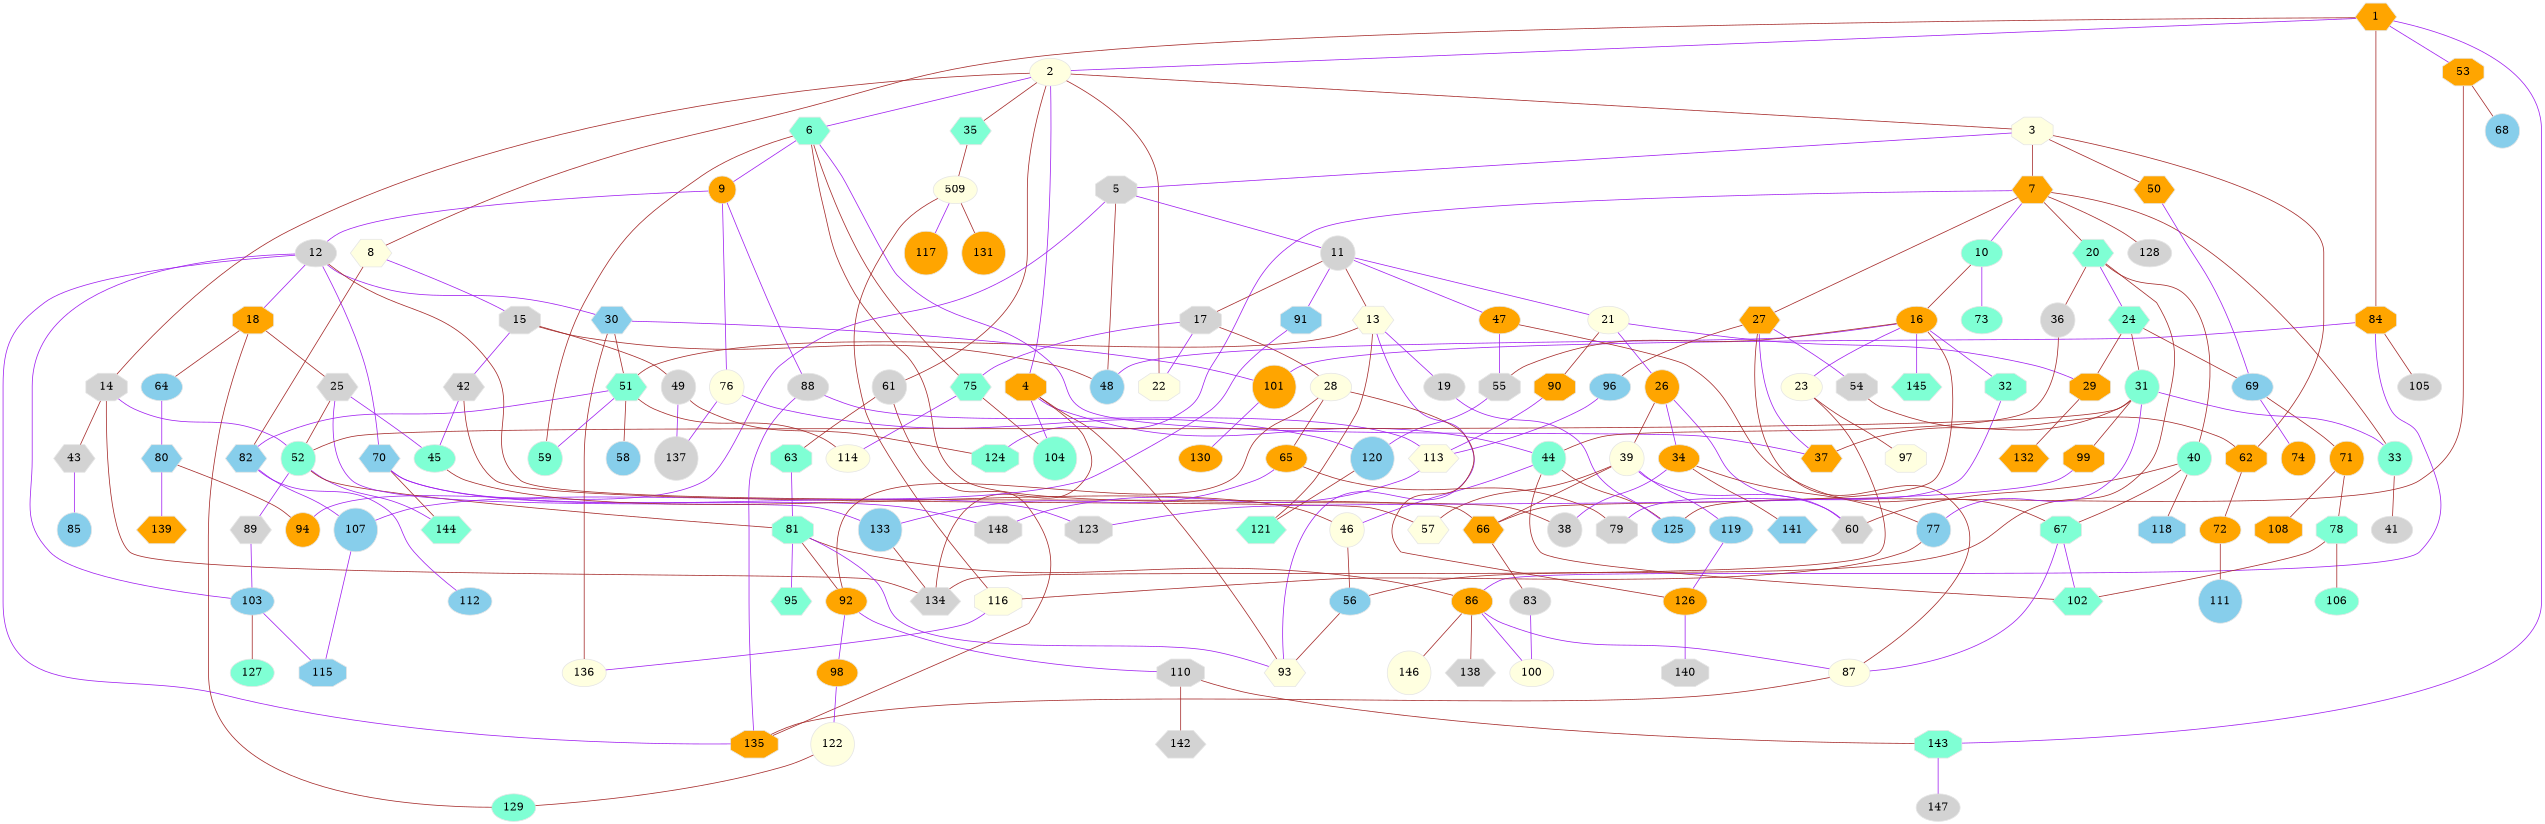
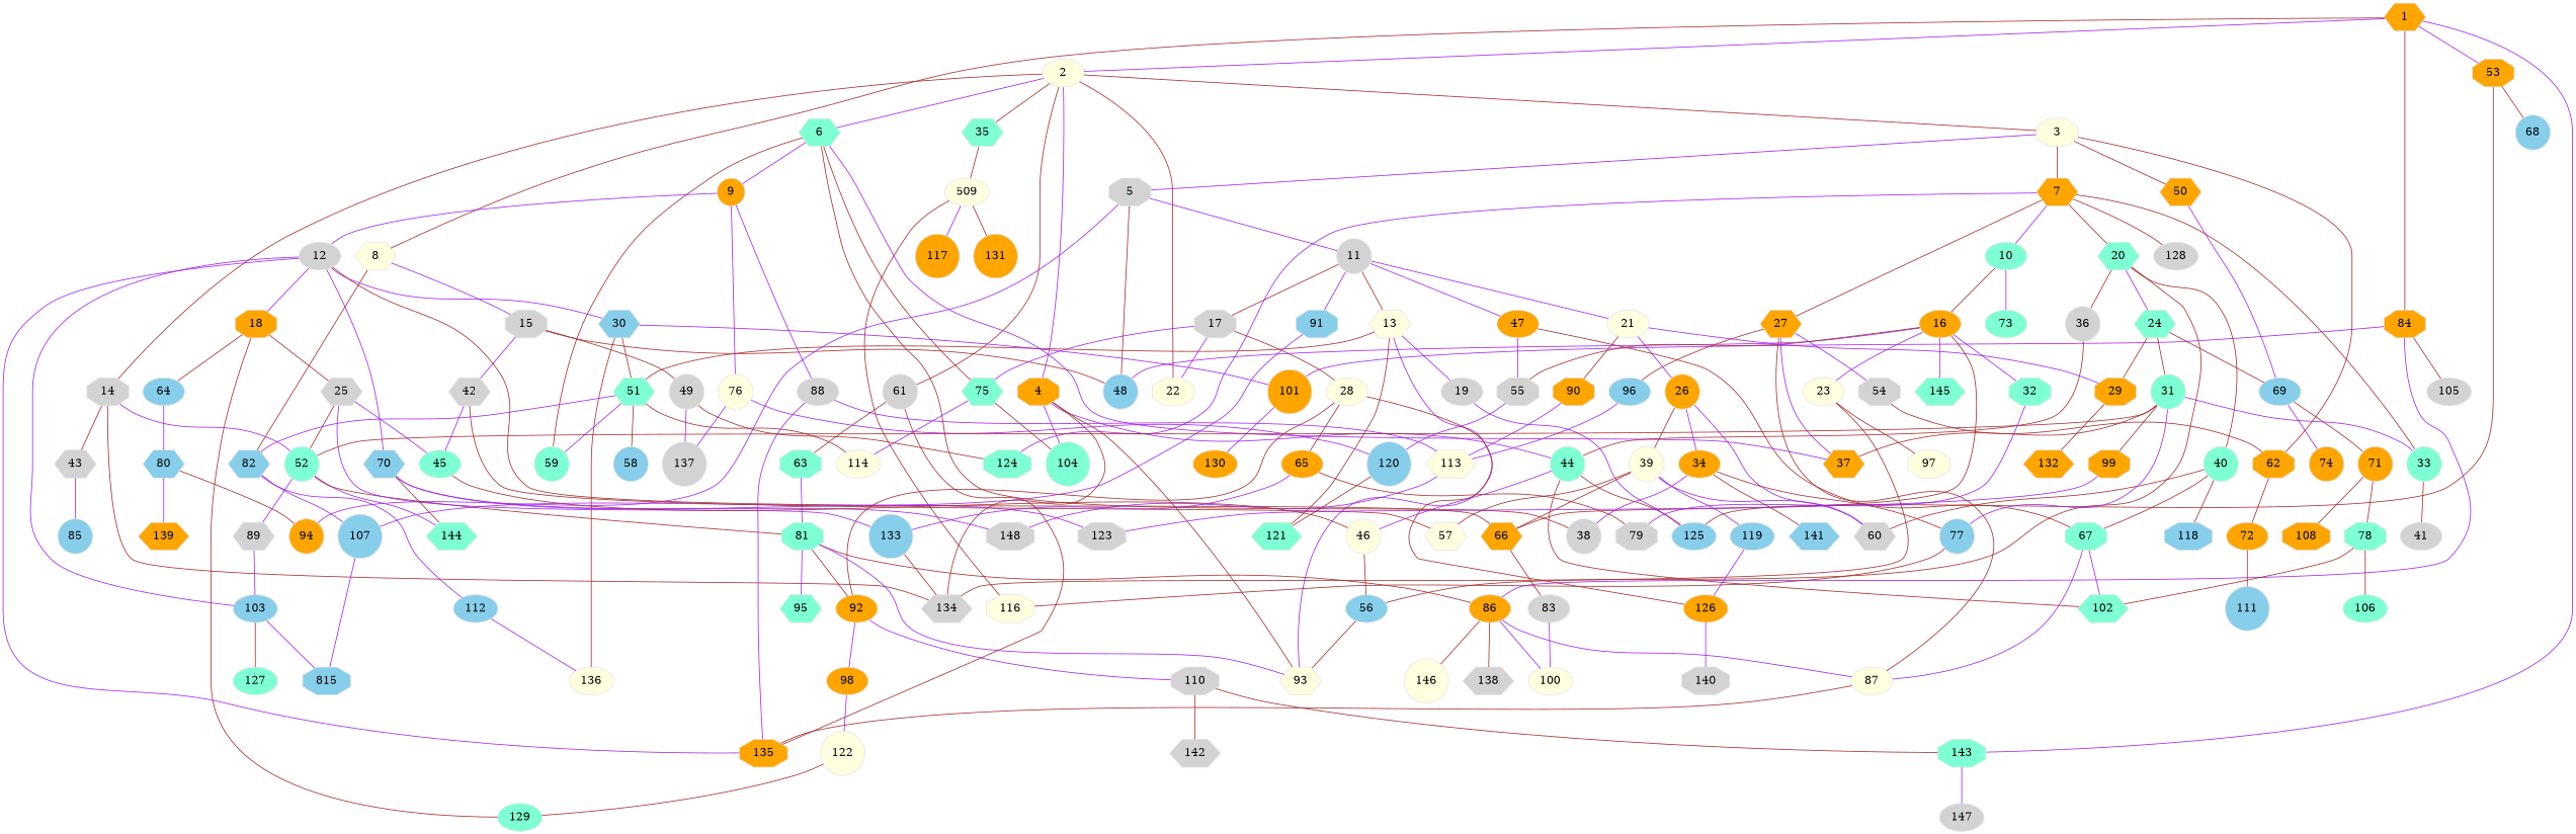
  graph {
    node [color=gray90 fillcolor=orange shape=ellipse style=filled]
    edge [color=brown]
    1 [shape=hexagon]
    2 [fillcolor=lightyellow]
    8 [fillcolor=lightyellow shape=hexagon]
    53 [shape=octagon]
    84 [shape=octagon]
    143 [fillcolor=aquamarine shape=octagon]
    3 [fillcolor=lightyellow shape=octagon]
    4 [shape=octagon]
    6 [fillcolor=aquamarine shape=hexagon]
    14 [fillcolor=lightgrey shape=octagon]
    22 [fillcolor=lightyellow shape=octagon]
    35 [fillcolor=aquamarine shape=hexagon]
    61 [fillcolor=lightgrey shape=circle]
    15 [fillcolor=lightgrey shape=octagon]
    82 [fillcolor=skyblue shape=hexagon]
    125 [fillcolor=skyblue]
    68 [fillcolor=skyblue shape=circle]
    101 [shape=circle]
    86
    105 [fillcolor=lightgrey]
    147 [fillcolor=lightgrey]
    5 [fillcolor=lightgrey shape=octagon]
    7 [shape=hexagon]
    50 [shape=hexagon]
    62 [shape=octagon]
    44 [fillcolor=aquamarine shape=circle]
    93 [fillcolor=lightyellow shape=hexagon]
    104 [fillcolor=aquamarine shape=circle]
    134 [fillcolor=lightgrey shape=hexagon]
    9 [shape=circle]
    37 [shape=hexagon]
    38 [fillcolor=lightgrey shape=circle]
    59 [fillcolor=aquamarine shape=circle]
    75 [fillcolor=aquamarine shape=hexagon]
    43 [fillcolor=lightgrey shape=hexagon]
    52 [fillcolor=aquamarine shape=circle]
    n37 [fillcolor=lightyellow label=509]
    135 [shape=octagon]
    63 [fillcolor=aquamarine shape=octagon]
    11 [fillcolor=lightgrey shape=circle]
    48 [fillcolor=skyblue shape=circle]
    94 [shape=circle]
    10 [fillcolor=aquamarine]
    20 [fillcolor=aquamarine shape=hexagon]
    27 [shape=hexagon]
    33 [fillcolor=aquamarine shape=circle]
    124 [fillcolor=aquamarine shape=octagon]
    128 [fillcolor=lightgrey]
    69 [fillcolor=skyblue]
    72
    46 [fillcolor=lightyellow shape=circle]
    102 [fillcolor=aquamarine shape=hexagon]
    13 [fillcolor=lightyellow shape=hexagon]
    17 [fillcolor=lightgrey shape=octagon]
    21 [fillcolor=lightyellow]
    47
    91 [fillcolor=skyblue shape=octagon]
    12 [fillcolor=lightgrey]
    76 [fillcolor=lightyellow shape=circle]
    88 [fillcolor=lightgrey]
    114 [fillcolor=lightyellow]
    16
    73 [fillcolor=aquamarine]
    24 [fillcolor=aquamarine shape=hexagon]
    36 [fillcolor=lightgrey shape=circle]
    40 [fillcolor=aquamarine shape=circle]
    56 [fillcolor=skyblue]
    54 [fillcolor=lightgrey shape=octagon]
    87 [fillcolor=lightyellow]
    96 [fillcolor=skyblue]
    41 [fillcolor=lightgrey]
    42 [fillcolor=lightgrey shape=hexagon]
    49 [fillcolor=lightgrey shape=circle]
    107 [fillcolor=skyblue shape=circle]
    112 [fillcolor=skyblue]
    18 [shape=octagon]
    30 [fillcolor=skyblue shape=hexagon]
    66 [shape=hexagon]
    70 [fillcolor=skyblue shape=hexagon]
    103 [fillcolor=skyblue]
    137 [fillcolor=lightgrey shape=circle]
    120 [fillcolor=skyblue shape=circle]
    113 [fillcolor=lightyellow shape=hexagon]
    23 [fillcolor=lightyellow]
    32 [fillcolor=aquamarine shape=octagon]
    55 [fillcolor=lightgrey shape=octagon]
    145 [fillcolor=aquamarine shape=hexagon]
    19 [fillcolor=lightgrey]
    51 [fillcolor=aquamarine shape=hexagon]
    121 [fillcolor=aquamarine shape=hexagon]
    28 [fillcolor=lightyellow]
    26 [shape=circle]
    29 [shape=octagon]
    90 [shape=octagon]
    67 [fillcolor=aquamarine shape=octagon]
    25 [fillcolor=lightgrey shape=hexagon]
    64 [fillcolor=skyblue]
    129 [fillcolor=aquamarine]
    136 [fillcolor=lightyellow]
    83 [fillcolor=lightgrey]
    144 [fillcolor=aquamarine shape=hexagon]
    123 [fillcolor=lightgrey shape=octagon]
    148 [fillcolor=lightgrey shape=octagon]
-   115 [fillcolor=skyblue shape=octagon]
+   115 [fillcolor=skyblue shape=octagon label=815]
    127 [fillcolor=aquamarine]
    58 [fillcolor=skyblue shape=circle]
    85 [fillcolor=skyblue shape=circle]
    81 [fillcolor=aquamarine shape=octagon]
    89 [fillcolor=lightgrey shape=hexagon]
    45 [fillcolor=aquamarine]
    57 [fillcolor=lightyellow shape=hexagon]
    97 [fillcolor=lightyellow shape=octagon]
    79 [fillcolor=lightgrey shape=octagon]
    65
    92
    126
    133 [fillcolor=skyblue shape=circle]
    80 [fillcolor=skyblue shape=hexagon]
    31 [fillcolor=aquamarine shape=circle]
    60 [fillcolor=lightgrey shape=hexagon]
    118 [fillcolor=skyblue shape=octagon]
    34
    39 [fillcolor=lightyellow shape=circle]
    132 [shape=hexagon]
    77 [fillcolor=skyblue shape=circle]
    99 [shape=octagon]
    71 [shape=circle]
    74 [shape=circle]
    141 [fillcolor=skyblue shape=hexagon]
    119 [fillcolor=skyblue]
    98
    110 [fillcolor=lightgrey shape=octagon]
    140 [fillcolor=lightgrey shape=octagon]
    130
    116 [fillcolor=lightyellow shape=octagon]
    117 [shape=circle]
    131 [shape=circle]
    95 [fillcolor=aquamarine shape=hexagon]
    111 [fillcolor=skyblue shape=circle]
    139 [shape=hexagon]
    100 [fillcolor=lightyellow]
    78 [fillcolor=aquamarine shape=octagon]
    108 [shape=octagon]
    106 [fillcolor=aquamarine]
    138 [fillcolor=lightgrey shape=hexagon]
    146 [fillcolor=lightyellow shape=circle]
    122 [fillcolor=lightyellow shape=circle]
    142 [fillcolor=lightgrey shape=hexagon]
    1 -- 2 [color=purple]
    1 -- 8
    1 -- 53 [color=purple]
    1 -- 84
    1 -- 143 [color=purple]
    2 -- 3
    2 -- 4 [color=purple]
    2 -- 6 [color=purple]
    2 -- 14
    2 -- 22
    2 -- 35
    2 -- 61
    8 -- 15 [color=purple]
    8 -- 82
    53 -- 125
    53 -- 68
    84 -- 101 [color=purple]
    84 -- 86 [color=purple]
    84 -- 105
    143 -- 147 [color=purple]
    3 -- 5 [color=purple]
    3 -- 7
    3 -- 50
    3 -- 62
    4 -- 44 [color=purple]
    4 -- 93
    4 -- 104 [color=purple]
    4 -- 134
    6 -- 9 [color=purple]
    6 -- 37 [color=purple]
    6 -- 38
    6 -- 59
    6 -- 75
    14 -- 134
    14 -- 43
    14 -- 52 [color=purple]
    35 -- n37
    61 -- 135
    61 -- 63
    15 -- 48
    15 -- 42 [color=purple]
    15 -- 49
    82 -- 107 [color=purple]
    82 -- 112 [color=purple]
    101 -- 130 [color=purple]
    86 -- 87 [color=purple]
    86 -- 100 [color=purple]
    86 -- 138
    86 -- 146
    5 -- 11 [color=purple]
    5 -- 48
    5 -- 94 [color=purple]
    7 -- 10 [color=purple]
    7 -- 20
    7 -- 27
    7 -- 33
    7 -- 124 [color=purple]
    7 -- 128
    50 -- 69 [color=purple]
    62 -- 72
    44 -- 125
    44 -- 46 [color=purple]
    44 -- 102
    9 -- 12 [color=purple]
    9 -- 76 [color=purple]
    9 -- 88 [color=purple]
    75 -- 104
    75 -- 114 [color=purple]
    43 -- 85 [color=purple]
    52 -- 144 [color=purple]
    52 -- 81
    52 -- 89 [color=purple]
    n37 -- 116
    n37 -- 117 [color=purple]
    n37 -- 131
    63 -- 81 [color=purple]
    11 -- 13
    11 -- 17
    11 -- 21 [color=purple]
    11 -- 47 [color=purple]
    11 -- 91 [color=purple]
    10 -- 16
    10 -- 73 [color=purple]
    20 -- 24 [color=purple]
    20 -- 36
    20 -- 40
    20 -- 56
    27 -- 37 [color=purple]
    27 -- 54 [color=purple]
    27 -- 87
    27 -- 96
    33 -- 41
    69 -- 71
    69 -- 74 [color=purple]
    72 -- 111
    46 -- 56
    13 -- 93 [color=purple]
    13 -- 19 [color=purple]
    13 -- 51
    13 -- 121
    17 -- 22 [color=purple]
    17 -- 75 [color=purple]
    17 -- 28
    21 -- 26 [color=purple]
    21 -- 29 [color=purple]
    21 -- 90
    47 -- 55 [color=purple]
    47 -- 67
    91 -- 107 [color=purple]
    12 -- 135 [color=purple]
    12 -- 18 [color=purple]
    12 -- 30 [color=purple]
    12 -- 66
    12 -- 70 [color=purple]
    12 -- 103 [color=purple]
    76 -- 137 [color=purple]
    76 -- 120 [color=purple]
    88 -- 135 [color=purple]
    88 -- 113 [color=purple]
    16 -- 48 [color=purple]
    16 -- 66
    16 -- 23 [color=purple]
    16 -- 32 [color=purple]
    16 -- 55
    16 -- 145 [color=purple]
    24 -- 69
    24 -- 29
    24 -- 31
    36 -- 44
    40 -- 67
    40 -- 60
    40 -- 118
    56 -- 93
    54 -- 62
    87 -- 135
    96 -- 113 [color=purple]
    42 -- 45 [color=purple]
    42 -- 57
    49 -- 124
    49 -- 137 [color=purple]
    107 -- 115 [color=purple]
    18 -- 25
    18 -- 64
    18 -- 129
    30 -- 101 [color=purple]
    30 -- 51
    30 -- 136
    66 -- 83
    70 -- 144
    70 -- 123 [color=purple]
    70 -- 148 [color=purple]
    103 -- 115 [color=purple]
    103 -- 127
    120 -- 121
    113 -- 148 [color=purple]
    23 -- 134
    23 -- 97
    32 -- 79 [color=purple]
    55 -- 120 [color=purple]
    19 -- 125 [color=purple]
    51 -- 82 [color=purple]
    51 -- 59 [color=purple]
    51 -- 114
    51 -- 58
    28 -- 65
    28 -- 92
    28 -- 126
    26 -- 60 [color=purple]
    26 -- 34 [color=purple]
    26 -- 39
    29 -- 132
    90 -- 113 [color=purple]
    67 -- 102 [color=purple]
    67 -- 87 [color=purple]
    25 -- 52
    25 -- 45 [color=purple]
    25 -- 133 [color=purple]
    64 -- 80 [color=purple]
    83 -- 100 [color=purple]
    81 -- 86
    81 -- 93 [color=purple]
    81 -- 92
    81 -- 95 [color=purple]
    89 -- 103 [color=purple]
    45 -- 46
    65 -- 79
    65 -- 133 [color=purple]
    92 -- 98 [color=purple]
    92 -- 110 [color=purple]
    126 -- 140 [color=purple]
    133 -- 134
    80 -- 94
    80 -- 139 [color=purple]
    31 -- 37
    31 -- 52
    31 -- 33 [color=purple]
    31 -- 77 [color=purple]
    31 -- 99
    34 -- 38 [color=purple]
    34 -- 77
    34 -- 141
    39 -- 66
    39 -- 57
    39 -- 60 [color=purple]
    39 -- 119 [color=purple]
    77 -- 116
    99 -- 123 [color=purple]
    71 -- 78
    71 -- 108
    119 -- 126 [color=purple]
    98 -- 122 [color=purple]
    110 -- 143
    110 -- 142
-   116 -- 136 [color=purple]
+   112 -- 136 [color=purple]
    78 -- 102
    78 -- 106
    122 -- 129
  }
